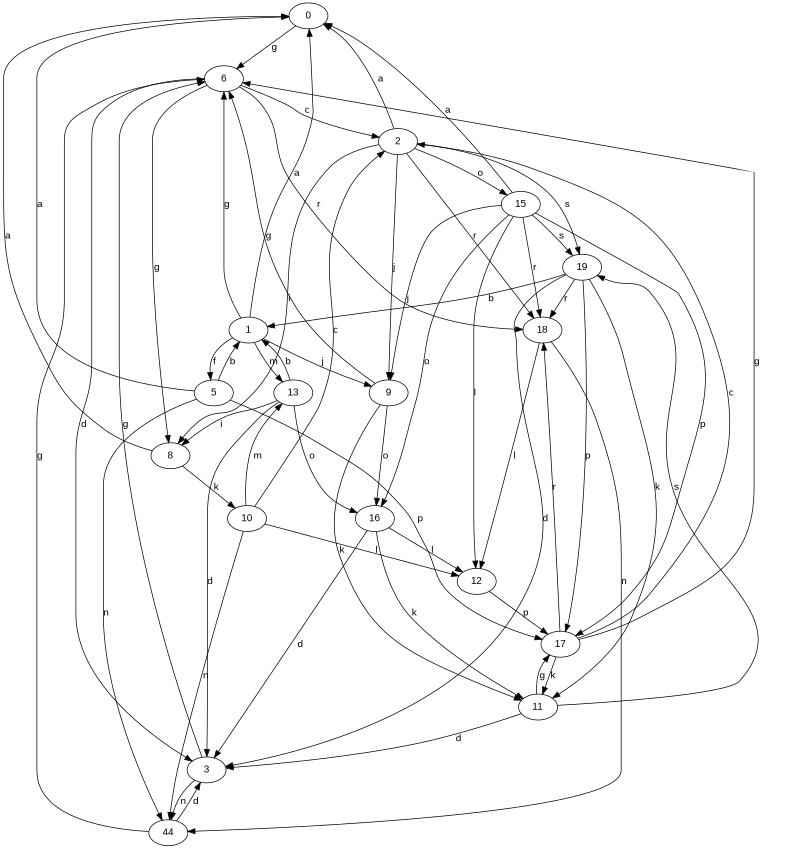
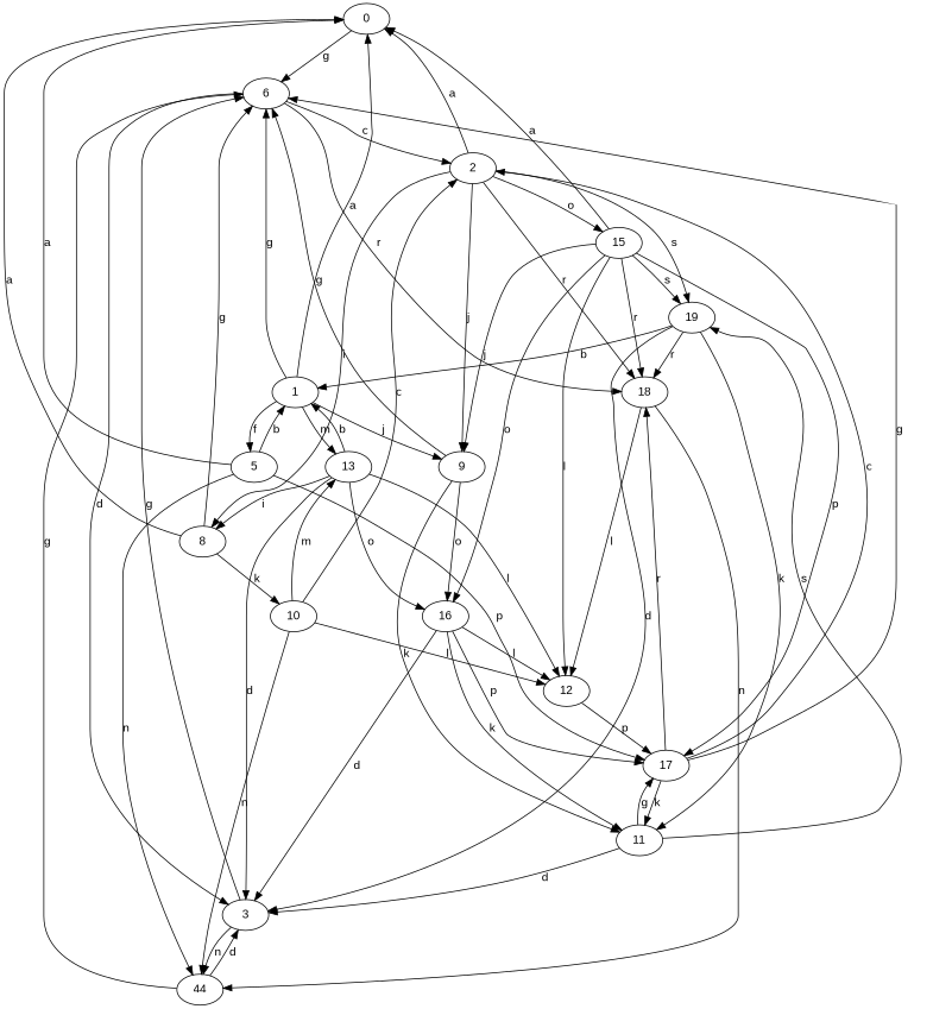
  strict digraph {
    fontname="Liberation Sans"
    node [fontname="Liberation Sans"]
    edge [fontname="Liberation Sans"]
    0
    6
    2
    3
    18
    1
    5
    9
    13
    n10 [label=44]
    17
    11
    16
    8
    12
    15
    19
    10
    0 -> 6 [label=g]
    6 -> 2 [label=c]
    6 -> 3 [label=d]
    6 -> 18 [label=r]
    2 -> 0 [label=a]
    2 -> 18 [label=r]
    2 -> 9 [label=j]
    2 -> 8 [label=i]
    2 -> 15 [label=o]
    2 -> 19 [label=s]
    3 -> 6 [label=g]
    3 -> n10 [label=n]
    18 -> n10 [label=n]
    18 -> 12 [label=l]
    1 -> 0 [label=a]
    1 -> 6 [label=g]
    1 -> 5 [label=f]
    1 -> 9 [label=j]
    1 -> 13 [label=m]
    5 -> 0 [label=a]
    5 -> 1 [label=b]
    5 -> n10 [label=n]
    5 -> 17 [label=p]
    9 -> 6 [label=g]
    9 -> 11 [label=k]
    9 -> 16 [label=o]
    13 -> 3 [label=d]
    13 -> 1 [label=b]
    13 -> 16 [label=o]
    13 -> 8 [label=i]
+   13 -> 12 [label=l]
    n10 -> 6 [label=g]
    n10 -> 3 [label=d]
    17 -> 6 [label=g]
    17 -> 2 [label=c]
    17 -> 18 [label=r]
    17 -> 11 [label=k]
    11 -> 3 [label=d]
    11 -> 17 [label=g]
    11 -> 19 [label=s]
    16 -> 3 [label=d]
    16 -> 11 [label=k]
    16 -> 12 [label=l]
    8 -> 0 [label=a]
-   6 -> 8 [label=g]
+   8 -> 6 [label=g]
    8 -> 10 [label=k]
    12 -> 17 [label=p]
    15 -> 0 [label=a]
    15 -> 18 [label=r]
    15 -> 9 [label=j]
    15 -> 17 [label=p]
    15 -> 16 [label=o]
    15 -> 12 [label=l]
    15 -> 19 [label=s]
    19 -> 3 [label=d]
    19 -> 18 [label=r]
    19 -> 1 [label=b]
-   19 -> 17 [label=p]
+   16 -> 17 [label=p]
    19 -> 11 [label=k]
    10 -> 2 [label=c]
    10 -> 13 [label=m]
    10 -> n10 [label=n]
    10 -> 12 [label=l]
  }
